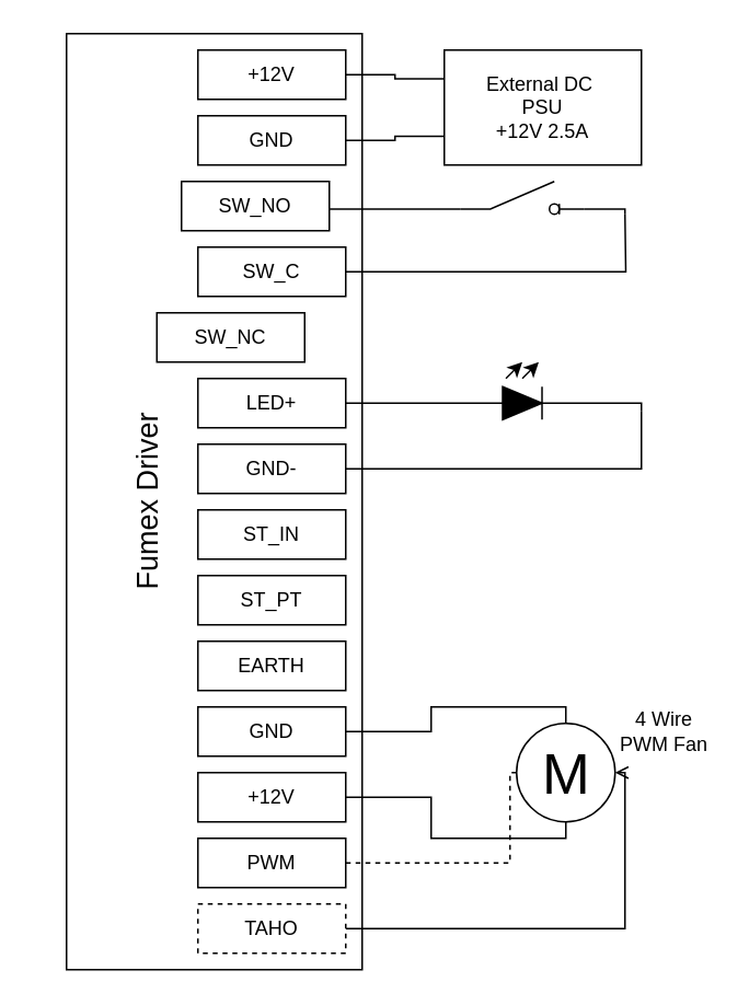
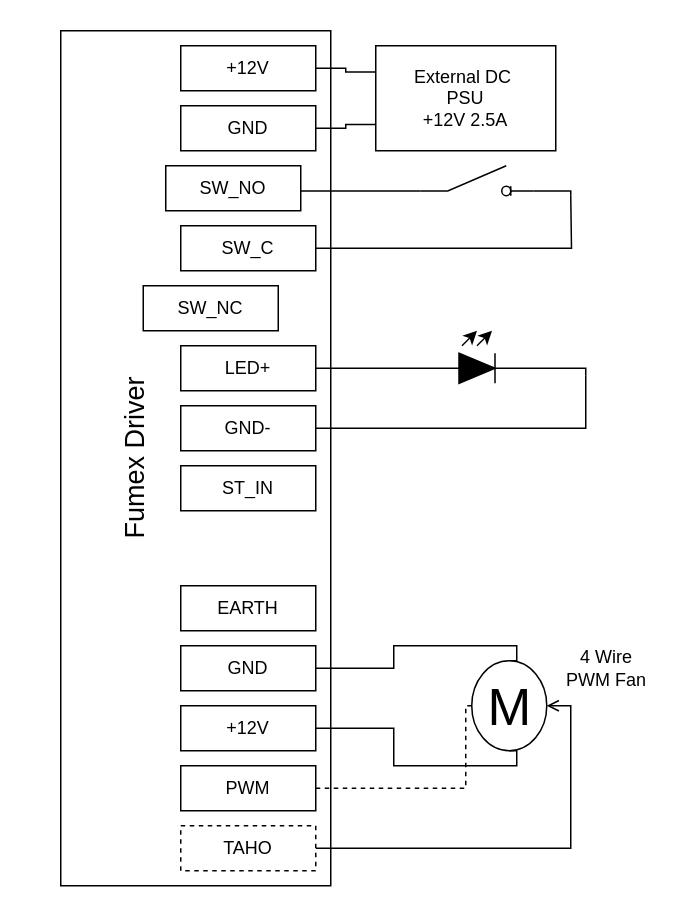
  <mxCell id="0" />
  <mxCell id="1" parent="0" />
  <mxCell id="2" value="" style="rounded=0;whiteSpace=wrap;html=1;" vertex="1" parent="1"><mxGeometry x="40" y="20" width="180" height="570" as="geometry" /></mxCell>
  <mxCell id="3" style="edgeStyle=orthogonalEdgeStyle;rounded=0;orthogonalLoop=1;jettySize=auto;html=1;exitX=1;exitY=0.5;exitDx=0;exitDy=0;entryX=0;entryY=0.25;entryDx=0;entryDy=0;endArrow=none;endFill=0;" edge="1" parent="1" source="4" target="25"><mxGeometry relative="1" as="geometry" /></mxCell>
  <mxCell id="4" value="+12V" style="rounded=0;whiteSpace=wrap;html=1;" vertex="1" parent="1"><mxGeometry x="120" y="30" width="90" height="30" as="geometry" /></mxCell>
  <mxCell id="5" style="edgeStyle=orthogonalEdgeStyle;rounded=0;orthogonalLoop=1;jettySize=auto;html=1;exitX=1;exitY=0.5;exitDx=0;exitDy=0;entryX=0;entryY=0.75;entryDx=0;entryDy=0;endArrow=none;endFill=0;" edge="1" parent="1" source="6" target="25"><mxGeometry relative="1" as="geometry"><mxPoint x="260" y="85.2" as="targetPoint" /></mxGeometry></mxCell>
  <mxCell id="6" value="GND" style="rounded=0;whiteSpace=wrap;html=1;" vertex="1" parent="1"><mxGeometry x="120" y="70" width="90" height="30" as="geometry" /></mxCell>
  <mxCell id="7" value="SW_NO" style="rounded=0;whiteSpace=wrap;html=1;" vertex="1" parent="1"><mxGeometry x="110" y="110" width="90" height="30" as="geometry" /></mxCell>
  <mxCell id="8" style="edgeStyle=orthogonalEdgeStyle;rounded=0;orthogonalLoop=1;jettySize=auto;html=1;exitX=1;exitY=0.5;exitDx=0;exitDy=0;endArrow=none;endFill=0;" edge="1" parent="1" source="9"><mxGeometry relative="1" as="geometry"><mxPoint x="380" y="130" as="targetPoint" /></mxGeometry></mxCell>
  <mxCell id="9" value="SW_C" style="rounded=0;whiteSpace=wrap;html=1;" vertex="1" parent="1"><mxGeometry x="120" y="150" width="90" height="30" as="geometry" /></mxCell>
  <mxCell id="10" value="SW_NC" style="rounded=0;whiteSpace=wrap;html=1;" vertex="1" parent="1"><mxGeometry x="95" y="190" width="90" height="30" as="geometry" /></mxCell>
  <mxCell id="11" value="LED+" style="rounded=0;whiteSpace=wrap;html=1;" vertex="1" parent="1"><mxGeometry x="120" y="230" width="90" height="30" as="geometry" /></mxCell>
  <mxCell id="12" style="edgeStyle=orthogonalEdgeStyle;rounded=0;orthogonalLoop=1;jettySize=auto;html=1;exitX=1;exitY=0.5;exitDx=0;exitDy=0;endArrow=none;endFill=0;" edge="1" parent="1" source="13"><mxGeometry relative="1" as="geometry"><mxPoint x="390" y="250" as="targetPoint" /><Array as="points"><mxPoint x="390" y="285" /></Array></mxGeometry></mxCell>
  <mxCell id="13" value="GND-" style="rounded=0;whiteSpace=wrap;html=1;" vertex="1" parent="1"><mxGeometry x="120" y="270" width="90" height="30" as="geometry" /></mxCell>
  <mxCell id="14" value="ST_IN" style="rounded=0;whiteSpace=wrap;html=1;" vertex="1" parent="1"><mxGeometry x="120" y="310" width="90" height="30" as="geometry" /></mxCell>
- <mxCell id="15" value="ST_PT" style="rounded=0;whiteSpace=wrap;html=1;" vertex="1" parent="1"><mxGeometry x="120" y="350" width="90" height="30" as="geometry" /></mxCell>
  <mxCell id="16" value="EARTH" style="rounded=0;whiteSpace=wrap;html=1;" vertex="1" parent="1"><mxGeometry x="120" y="390" width="90" height="30" as="geometry" /></mxCell>
  <mxCell id="17" style="edgeStyle=orthogonalEdgeStyle;rounded=0;orthogonalLoop=1;jettySize=auto;html=1;exitX=1;exitY=0.5;exitDx=0;exitDy=0;entryX=0.5;entryY=0;entryDx=0;entryDy=0;endArrow=none;endFill=0;" edge="1" parent="1" source="18" target="34"><mxGeometry relative="1" as="geometry"><Array as="points"><mxPoint x="262" y="445" /><mxPoint x="262" y="430" /><mxPoint x="344" y="430" /></Array></mxGeometry></mxCell>
  <mxCell id="18" value="GND" style="rounded=0;whiteSpace=wrap;html=1;" vertex="1" parent="1"><mxGeometry x="120" y="430" width="90" height="30" as="geometry" /></mxCell>
  <mxCell id="19" style="edgeStyle=orthogonalEdgeStyle;rounded=0;orthogonalLoop=1;jettySize=auto;html=1;exitX=1;exitY=0.5;exitDx=0;exitDy=0;entryX=0.5;entryY=1;entryDx=0;entryDy=0;endArrow=none;endFill=0;" edge="1" parent="1" source="20" target="34"><mxGeometry relative="1" as="geometry"><Array as="points"><mxPoint x="262" y="485" /><mxPoint x="262" y="510" /><mxPoint x="344" y="510" /></Array></mxGeometry></mxCell>
  <mxCell id="20" value="+12V" style="rounded=0;whiteSpace=wrap;html=1;" vertex="1" parent="1"><mxGeometry x="120" y="470" width="90" height="30" as="geometry" /></mxCell>
  <mxCell id="21" style="edgeStyle=orthogonalEdgeStyle;rounded=0;orthogonalLoop=1;jettySize=auto;html=1;exitX=1;exitY=0.5;exitDx=0;exitDy=0;entryX=0;entryY=0.5;entryDx=0;entryDy=0;endArrow=none;endFill=0;dashed=1;" edge="1" parent="1" source="22" target="34"><mxGeometry relative="1" as="geometry"><Array as="points"><mxPoint x="310" y="525" /><mxPoint x="310" y="470" /></Array></mxGeometry></mxCell>
  <mxCell id="22" value="PWM" style="rounded=0;whiteSpace=wrap;html=1;" vertex="1" parent="1"><mxGeometry x="120" y="510" width="90" height="30" as="geometry" /></mxCell>
  <mxCell id="23" style="edgeStyle=orthogonalEdgeStyle;rounded=0;orthogonalLoop=1;jettySize=auto;html=1;exitX=1;exitY=0.5;exitDx=0;exitDy=0;entryX=1;entryY=0.5;entryDx=0;entryDy=0;endArrow=open;endFill=0;" edge="1" parent="1" source="24" target="34"><mxGeometry relative="1" as="geometry"><Array as="points"><mxPoint x="380" y="565" /><mxPoint x="380" y="470" /></Array></mxGeometry></mxCell>
  <mxCell id="24" value="TAHO" style="rounded=0;whiteSpace=wrap;html=1;dashed=1;" vertex="1" parent="1"><mxGeometry x="120" y="550" width="90" height="30" as="geometry" /></mxCell>
- <mxCell id="25" value="External DC&amp;nbsp;&lt;br&gt;PSU&lt;br&gt;+12V 2.5A" style="rounded=0;whiteSpace=wrap;html=1;" vertex="1" parent="1"><mxGeometry x="270" y="30" width="120" height="70" as="geometry" /></mxCell>
+ <mxCell id="25" value="External DC&amp;nbsp;&lt;br&gt;PSU&lt;br&gt;+12V 2.5A" style="rounded=0;whiteSpace=wrap;html=1;" vertex="1" parent="1"><mxGeometry x="250" y="30" width="120" height="70" as="geometry" /></mxCell>
  <mxCell id="26" style="edgeStyle=orthogonalEdgeStyle;rounded=0;orthogonalLoop=1;jettySize=auto;html=1;exitX=1;exitY=0.84;exitDx=0;exitDy=0;endArrow=none;endFill=0;" edge="1" parent="1" source="27"><mxGeometry relative="1" as="geometry"><mxPoint x="380" y="130" as="targetPoint" /></mxGeometry></mxCell>
  <mxCell id="27" value="" style="html=1;shape=mxgraph.electrical.electro-mechanical.switchDisconnector;aspect=fixed;elSwitchState=off;" vertex="1" parent="1"><mxGeometry x="280" y="110" width="75" height="20" as="geometry" /></mxCell>
  <mxCell id="28" style="edgeStyle=orthogonalEdgeStyle;rounded=0;orthogonalLoop=1;jettySize=auto;html=1;exitX=0;exitY=0.5;exitDx=0;exitDy=0;exitPerimeter=0;entryX=1;entryY=0.5;entryDx=0;entryDy=0;endArrow=none;endFill=0;" edge="1" parent="1" source="30" target="11"><mxGeometry relative="1" as="geometry" /></mxCell>
  <mxCell id="29" style="edgeStyle=orthogonalEdgeStyle;rounded=0;orthogonalLoop=1;jettySize=auto;html=1;exitX=1;exitY=0.5;exitDx=0;exitDy=0;exitPerimeter=0;endArrow=none;endFill=0;" edge="1" parent="1" source="30"><mxGeometry relative="1" as="geometry"><mxPoint x="390" y="250" as="targetPoint" /><Array as="points"><mxPoint x="390" y="245" /></Array></mxGeometry></mxCell>
  <mxCell id="30" value="" style="pointerEvents=1;fillColor=strokeColor;verticalLabelPosition=bottom;shadow=0;dashed=0;align=center;html=1;verticalAlign=top;shape=mxgraph.electrical.diodes.diode;" vertex="1" parent="1"><mxGeometry x="287.5" y="235" width="60" height="20" as="geometry" /></mxCell>
  <mxCell id="31" style="edgeStyle=orthogonalEdgeStyle;rounded=0;orthogonalLoop=1;jettySize=auto;html=1;exitX=0;exitY=0.84;exitDx=0;exitDy=0;entryX=1.001;entryY=0.563;entryDx=0;entryDy=0;entryPerimeter=0;endArrow=none;endFill=0;" edge="1" parent="1" source="27" target="7"><mxGeometry relative="1" as="geometry" /></mxCell>
  <mxCell id="32" value="" style="edgeStyle=none;orthogonalLoop=1;jettySize=auto;html=1;rounded=0;" edge="1" parent="1"><mxGeometry width="80" relative="1" as="geometry"><mxPoint x="307.5" y="230" as="sourcePoint" /><mxPoint x="317.5" y="220" as="targetPoint" /><Array as="points" /></mxGeometry></mxCell>
  <mxCell id="33" value="" style="edgeStyle=none;orthogonalLoop=1;jettySize=auto;html=1;rounded=0;" edge="1" parent="1"><mxGeometry width="80" relative="1" as="geometry"><mxPoint x="317.5" y="230" as="sourcePoint" /><mxPoint x="327.5" y="220" as="targetPoint" /><Array as="points" /></mxGeometry></mxCell>
- <mxCell id="34" value="M" style="verticalLabelPosition=middle;shadow=0;dashed=0;align=center;html=1;verticalAlign=middle;strokeWidth=1;shape=ellipse;aspect=fixed;fontSize=35;" vertex="1" parent="1"><mxGeometry x="314" y="440" width="60" height="60" as="geometry" /></mxCell>
+ <mxCell id="34" value="M" style="verticalLabelPosition=middle;shadow=0;dashed=0;align=center;html=1;verticalAlign=middle;strokeWidth=1;shape=ellipse;aspect=fixed;fontSize=35;" vertex="1" parent="1"><mxGeometry x="314" y="440" width="50" height="60" as="geometry" /></mxCell>
  <mxCell id="35" value="4 Wire PWM Fan" style="text;strokeColor=none;align=center;fillColor=none;html=1;verticalAlign=middle;whiteSpace=wrap;rounded=0;" vertex="1" parent="1"><mxGeometry x="374" y="430" width="60" height="30" as="geometry" /></mxCell>
  <mxCell id="36" value="&lt;font style=&quot;font-size: 18px;&quot;&gt;Fumex Driver&lt;/font&gt;" style="text;strokeColor=none;align=center;fillColor=none;html=1;verticalAlign=middle;whiteSpace=wrap;rounded=0;rotation=-90;" vertex="1" parent="1"><mxGeometry x="20" y="290" width="140" height="30" as="geometry" /></mxCell>
